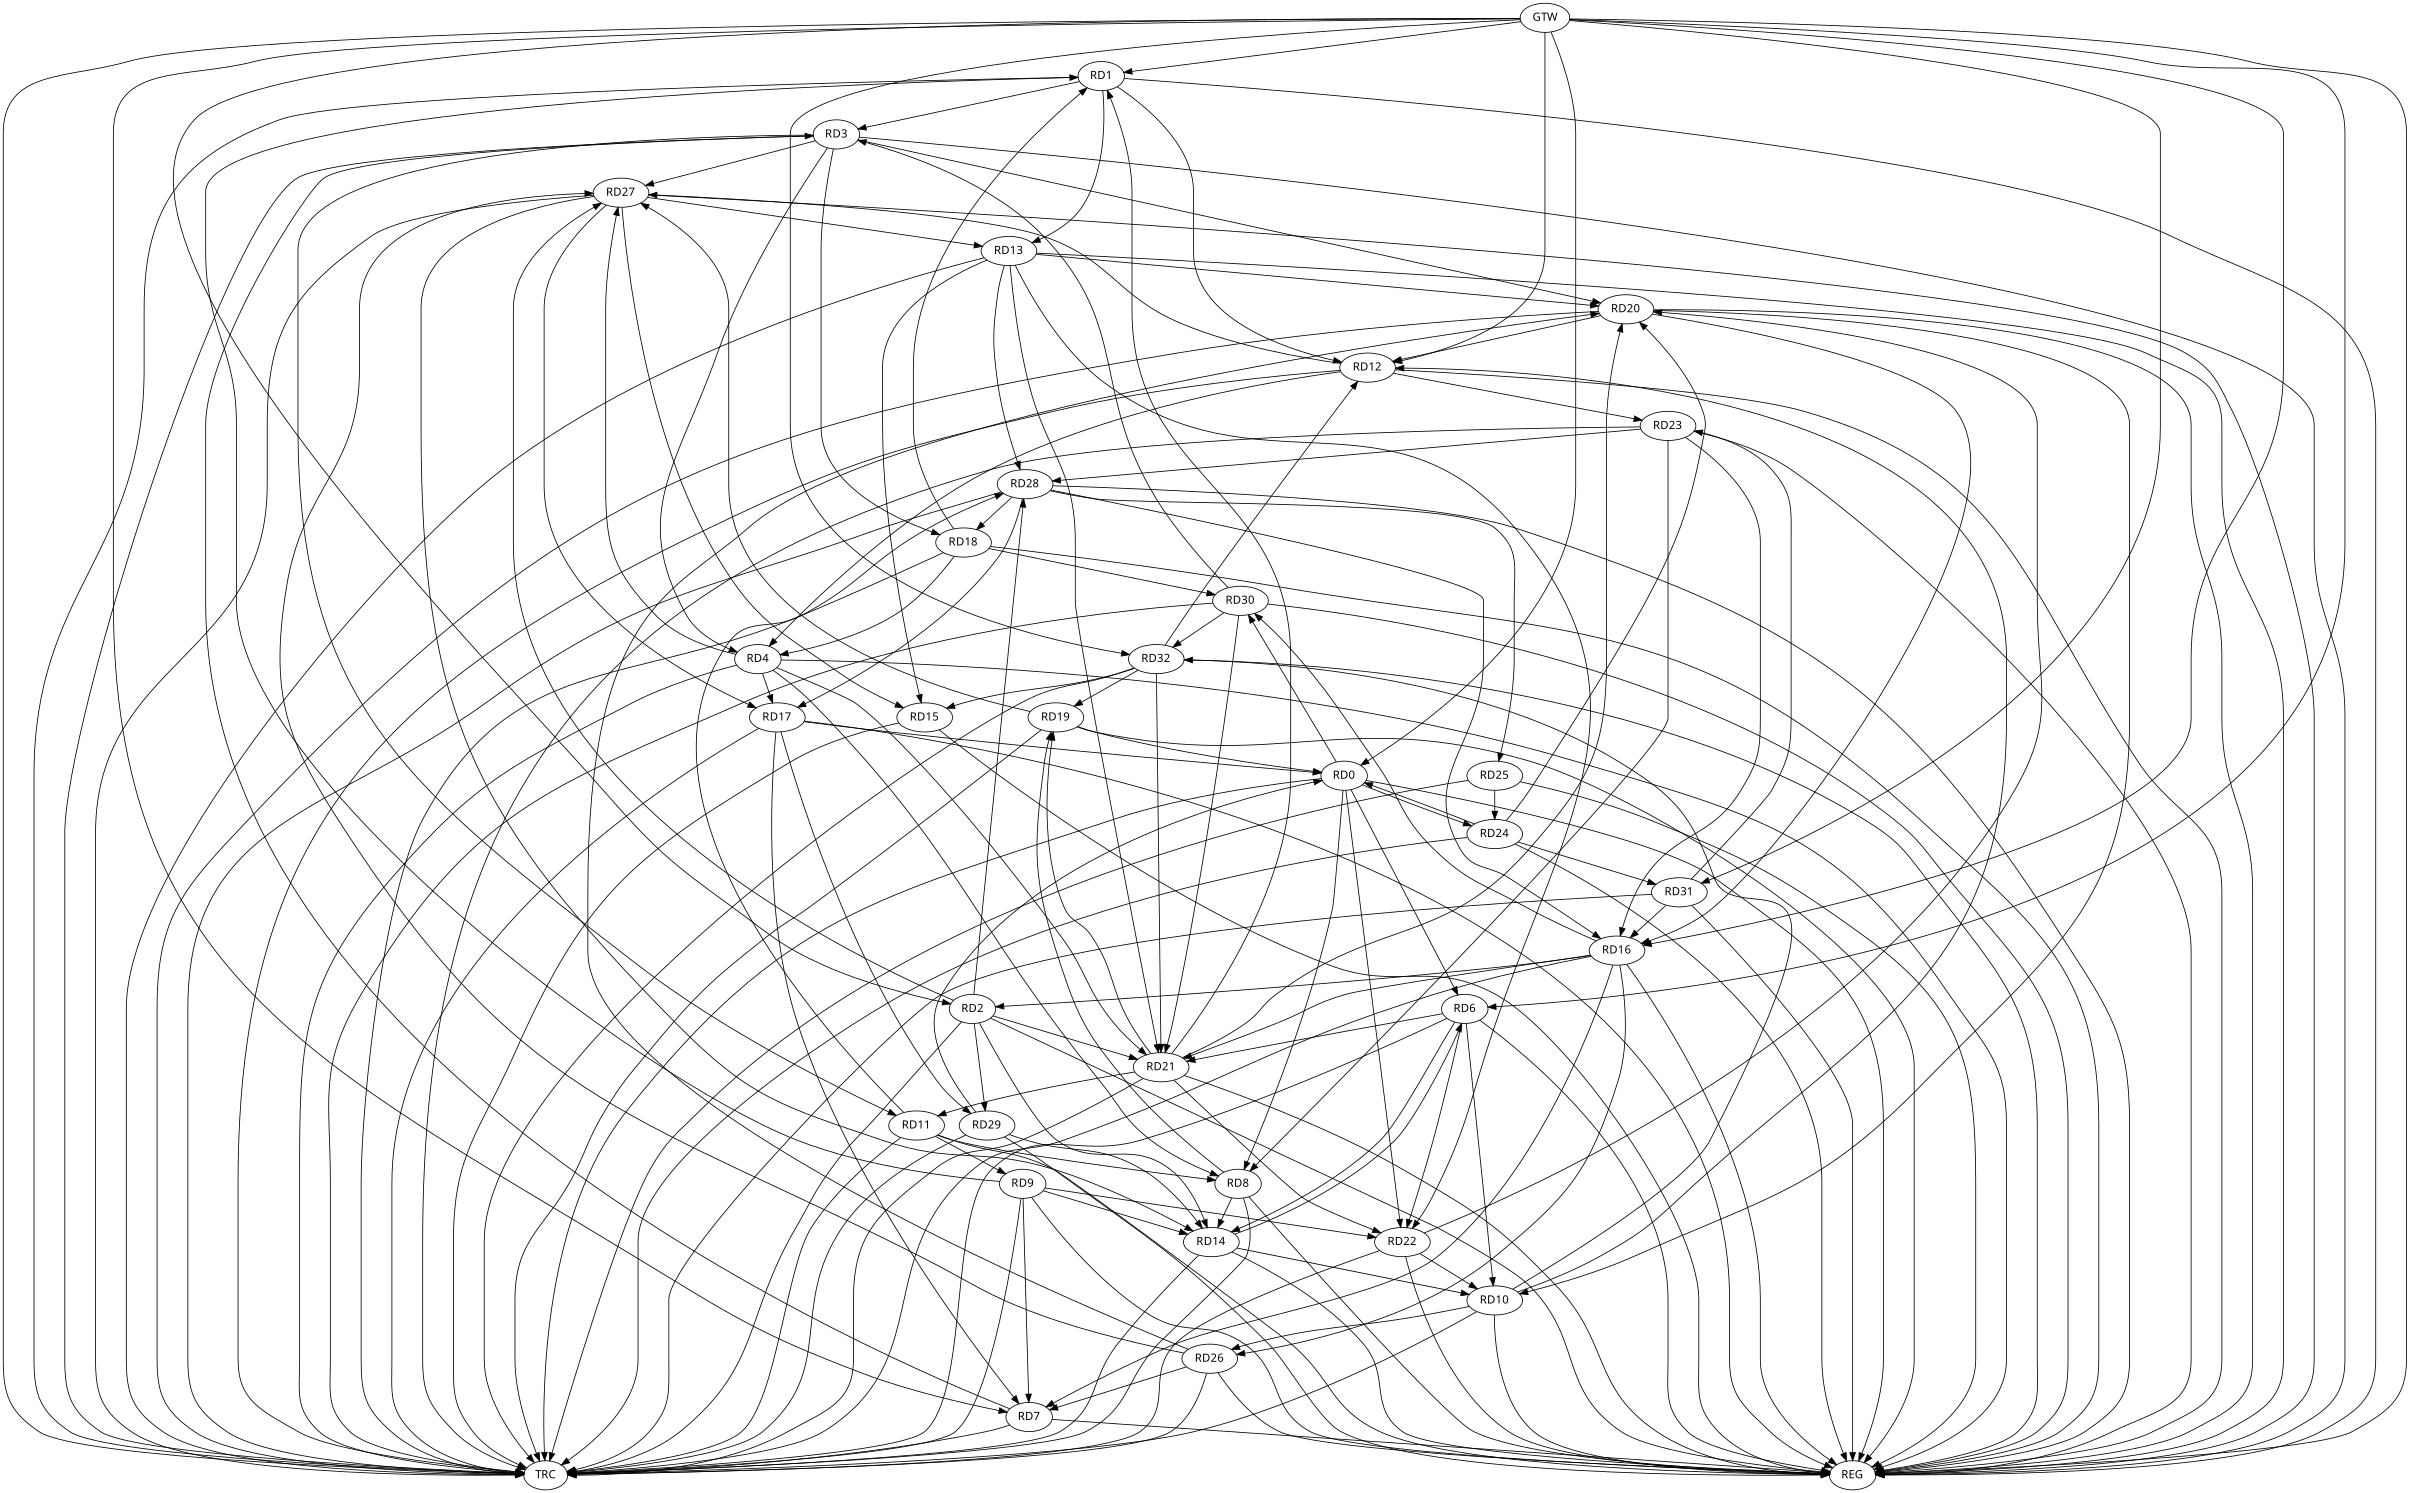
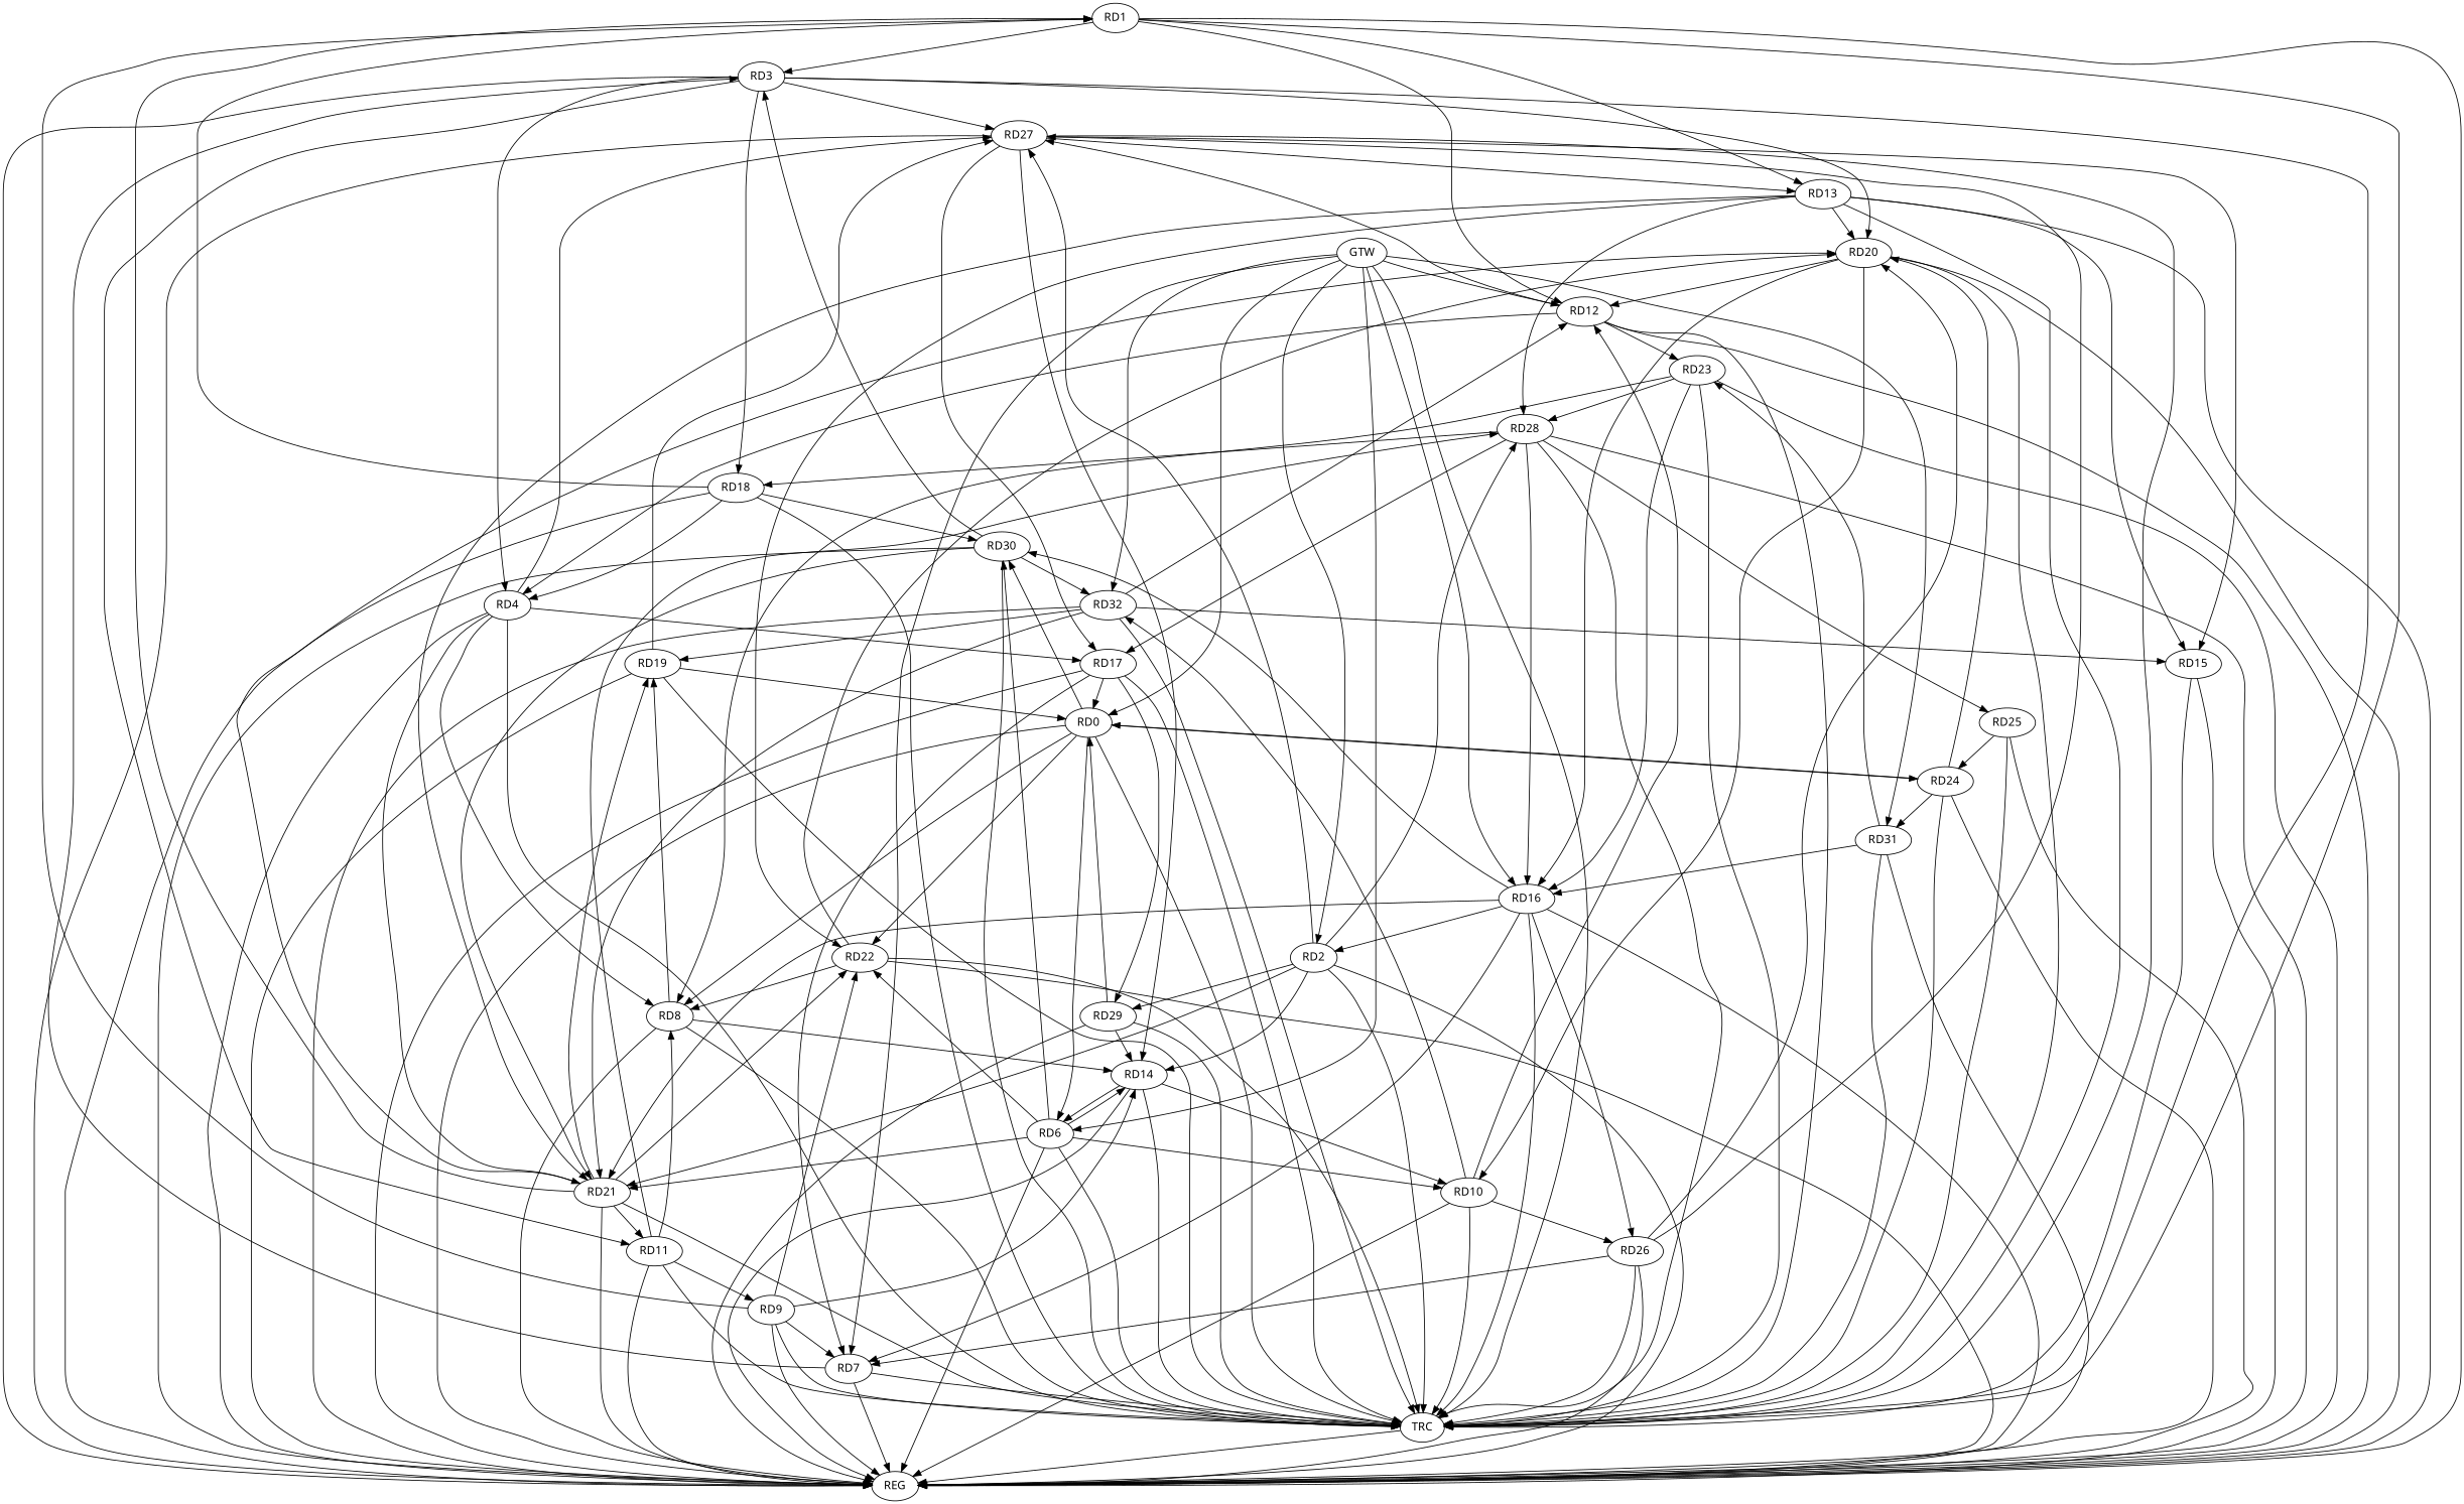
  strict digraph {
    fontname="Noto Sans"
    node [fontname="Noto Sans"]
    edge [fontname="Noto Sans"]
    n1 [label=RD1]
    n2 [label=RD3]
    n3 [label=RD12]
    n4 [label=RD13]
    n5 [label=REG]
    n6 [label=TRC]
    n7 [label=RD27]
    n8 [label=RD4]
    n9 [label=RD11]
    n10 [label=RD18]
    n11 [label=RD20]
    n12 [label=RD23]
    n13 [label=RD21]
    n14 [label=RD28]
    n15 [label=RD22]
    n16 [label=RD15]
    n17 [label=RD2]
    n18 [label=RD14]
    n19 [label=RD29]
    n20 [label=RD6]
    n21 [label=RD10]
    n22 [label=RD19]
    n23 [label=RD17]
    n24 [label=RD25]
    n25 [label=RD16]
    n26 [label=RD0]
    n27 [label=RD8]
    n28 [label=RD9]
    n29 [label=RD30]
    n30 [label=RD7]
    n31 [label=RD24]
    n32 [label=RD31]
    n33 [label=RD32]
    n34 [label=RD26]
    n35 [label=GTW]
    n1 -> n2
    n1 -> n3
    n1 -> n4
    n1 -> n5
    n1 -> n6
    n2 -> n5
    n2 -> n6
    n2 -> n7
    n2 -> n8
    n2 -> n9
    n2 -> n10
    n2 -> n11
    n3 -> n5
    n3 -> n6
    n3 -> n7
    n3 -> n8
    n3 -> n12
    n4 -> n5
    n4 -> n6
    n4 -> n11
    n4 -> n13
    n4 -> n14
    n4 -> n15
    n4 -> n16
-   n35 -> n5
+   n6 -> n5
    n7 -> n4
    n7 -> n5
    n7 -> n6
    n7 -> n16
    n7 -> n18
    n7 -> n23
    n8 -> n5
    n8 -> n6
    n8 -> n7
    n8 -> n13
    n8 -> n23
    n8 -> n27
    n9 -> n5
    n9 -> n6
    n9 -> n14
    n9 -> n27
    n9 -> n28
    n10 -> n1
    n10 -> n5
    n10 -> n6
    n10 -> n8
    n10 -> n29
    n11 -> n3
    n11 -> n5
    n11 -> n6
    n11 -> n21
    n11 -> n25
    n12 -> n5
    n12 -> n6
    n12 -> n14
    n12 -> n25
    n12 -> n27
    n13 -> n1
    n13 -> n5
    n13 -> n6
    n13 -> n9
    n13 -> n11
    n13 -> n15
    n13 -> n22
    n14 -> n5
    n14 -> n6
    n14 -> n10
    n14 -> n23
    n14 -> n24
    n14 -> n25
    n15 -> n5
    n15 -> n6
    n15 -> n11
-   n15 -> n21
+   n15 -> n27
    n16 -> n5
    n16 -> n6
    n17 -> n5
    n17 -> n6
    n17 -> n7
    n17 -> n13
    n17 -> n14
    n17 -> n18
    n17 -> n19
    n18 -> n5
    n18 -> n6
    n18 -> n20
    n18 -> n21
    n19 -> n5
    n19 -> n6
    n19 -> n18
    n19 -> n26
    n20 -> n5
    n20 -> n6
    n20 -> n13
    n20 -> n15
    n20 -> n18
    n20 -> n21
+   n20 -> n29
    n21 -> n3
    n21 -> n5
    n21 -> n6
    n21 -> n33
    n21 -> n34
    n22 -> n5
    n22 -> n6
    n22 -> n7
    n22 -> n26
    n23 -> n5
    n23 -> n6
    n23 -> n19
    n23 -> n26
    n23 -> n30
    n24 -> n5
    n24 -> n6
    n24 -> n31
    n25 -> n5
    n25 -> n6
    n25 -> n13
    n25 -> n17
    n25 -> n29
    n25 -> n30
    n25 -> n34
    n26 -> n5
    n26 -> n6
    n26 -> n15
    n26 -> n20
    n26 -> n27
    n26 -> n29
    n26 -> n31
    n27 -> n5
    n27 -> n6
    n27 -> n18
    n27 -> n22
    n28 -> n1
    n28 -> n5
    n28 -> n6
    n28 -> n15
    n28 -> n18
    n28 -> n30
    n29 -> n2
    n29 -> n5
    n29 -> n6
    n29 -> n13
    n29 -> n33
    n30 -> n2
    n30 -> n5
    n30 -> n6
    n31 -> n5
    n31 -> n6
    n31 -> n11
    n31 -> n26
    n31 -> n32
    n32 -> n5
    n32 -> n6
    n32 -> n12
    n32 -> n25
    n33 -> n3
    n33 -> n5
    n33 -> n6
    n33 -> n13
    n33 -> n16
    n33 -> n22
    n34 -> n5
    n34 -> n6
    n34 -> n7
    n34 -> n11
    n34 -> n30
-   n35 -> n1
    n35 -> n3
    n35 -> n6
    n35 -> n17
    n35 -> n20
    n35 -> n25
    n35 -> n26
    n35 -> n30
    n35 -> n32
    n35 -> n33
  }
